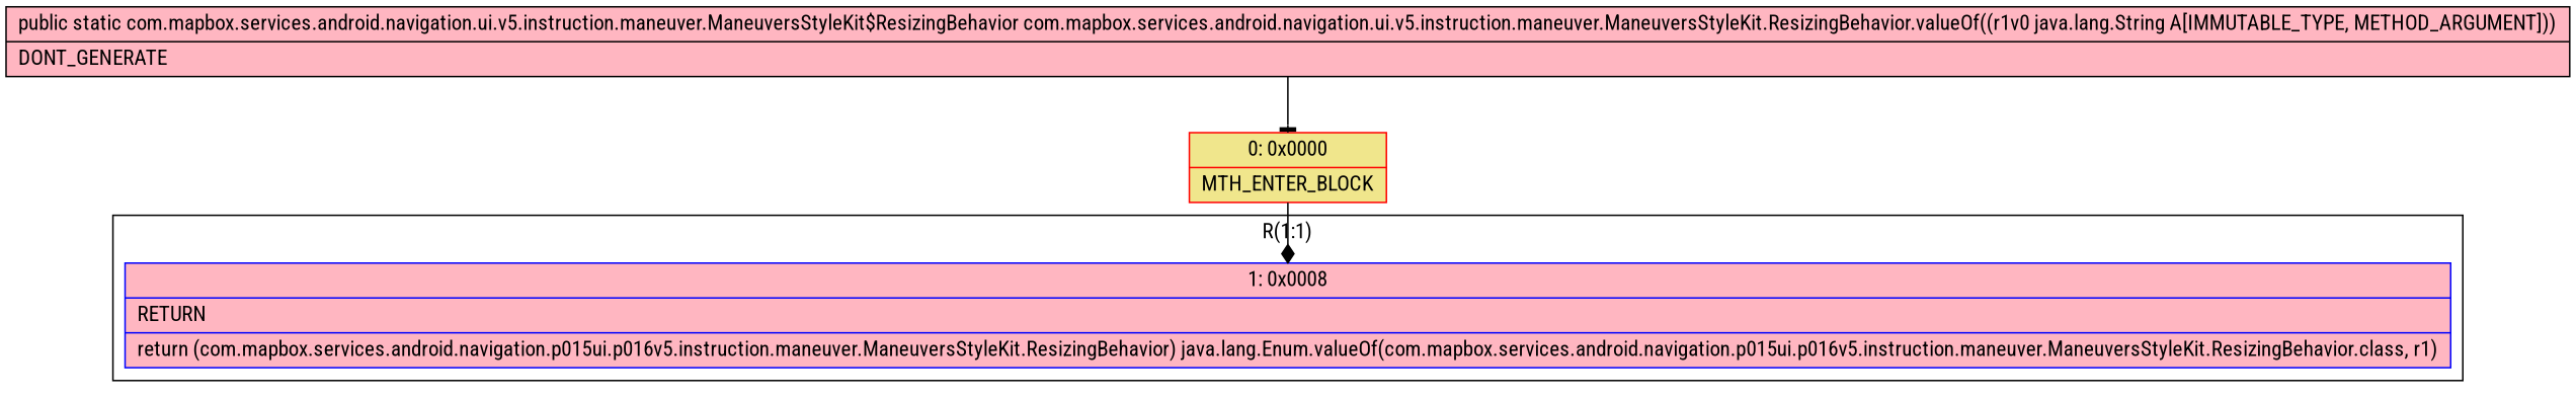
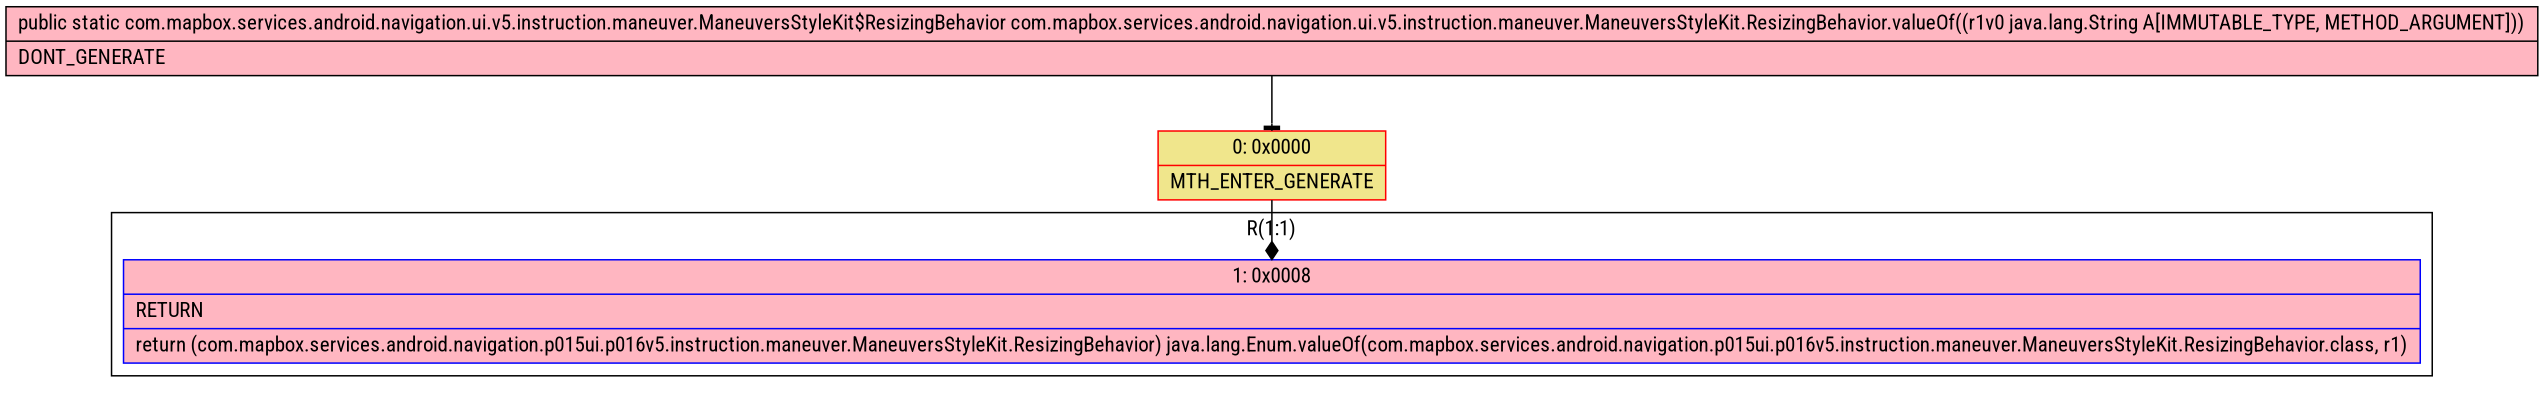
  digraph {
    fontname="Roboto Condensed"
    node [shape=record style=filled fillcolor=lightpink fontname="Roboto Condensed"]
    edge [fontname="Roboto Condensed"]
    n1 [color=blue label="{1\:\ 0x0008|RETURN\l|return (com.mapbox.services.android.navigation.p015ui.p016v5.instruction.maneuver.ManeuversStyleKit.ResizingBehavior) java.lang.Enum.valueOf(com.mapbox.services.android.navigation.p015ui.p016v5.instruction.maneuver.ManeuversStyleKit.ResizingBehavior.class, r1)\l}"]
-   n2 [color=red label="{0\:\ 0x0000|MTH_ENTER_BLOCK\l}" fillcolor=khaki]
+   n2 [color=red label="{0\:\ 0x0000|MTH_ENTER_GENERATE\l}" fillcolor=khaki]
    n3 [label="{public static com.mapbox.services.android.navigation.ui.v5.instruction.maneuver.ManeuversStyleKit$ResizingBehavior com.mapbox.services.android.navigation.ui.v5.instruction.maneuver.ManeuversStyleKit.ResizingBehavior.valueOf((r1v0 java.lang.String A[IMMUTABLE_TYPE, METHOD_ARGUMENT]))  | DONT_GENERATE\l}"]
    subgraph cluster_1 {
      label="R(1:1)"
      n1
    }
    n2 -> n1 [arrowhead=diamond]
    n3 -> n2 [arrowhead=tee]
  }
